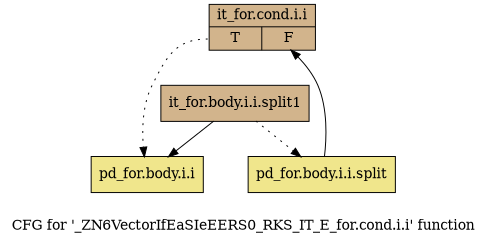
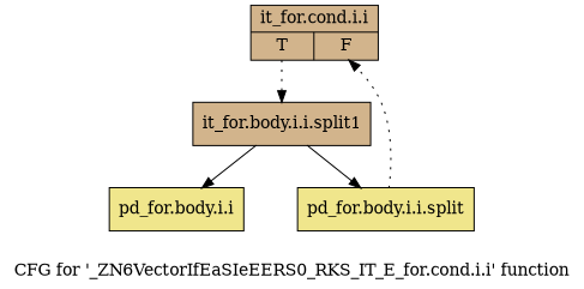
  digraph {
    label="CFG for '_ZN6VectorIfEaSIeEERS0_RKS_IT_E_for.cond.i.i' function"
    node [fillcolor=tan shape=record style=filled]
    edge [style=dotted]
    n1 [label="{it_for.cond.i.i|{<s0>T|<s1>F}}"]
    n2 [fillcolor=khaki label="{pd_for.body.i.i}"]
    n3 [label="{it_for.body.i.i.split1}"]
    n4 [fillcolor=khaki label="{pd_for.body.i.i.split}"]
-   n1 -> n2 [tailport=s0]
+   n1 -> n3 [tailport=s0]
    n3 -> n2 [style=solid]
-   n3 -> n4
-   n4 -> n1 [style=solid]
+   n3 -> n4 [style=solid]
+   n4 -> n1
  }
